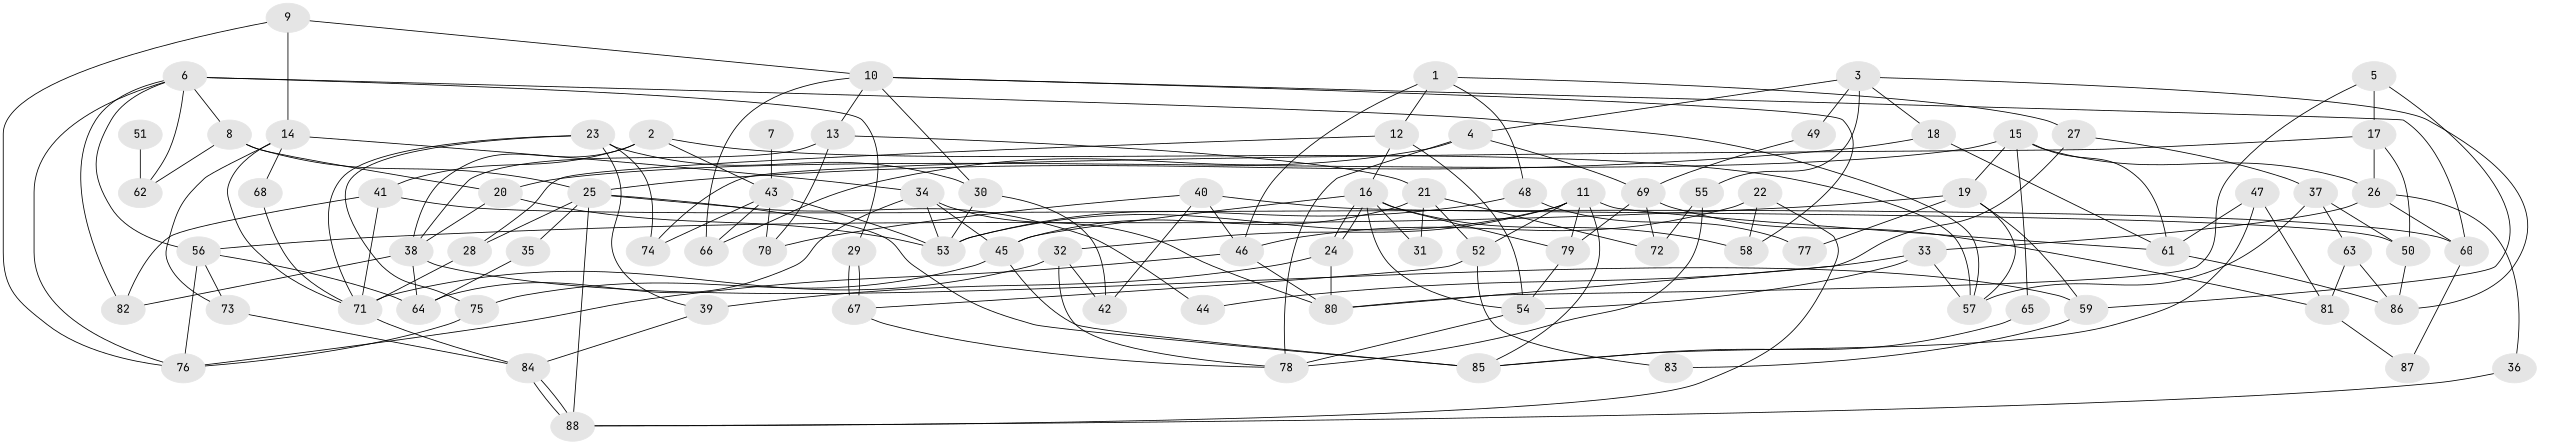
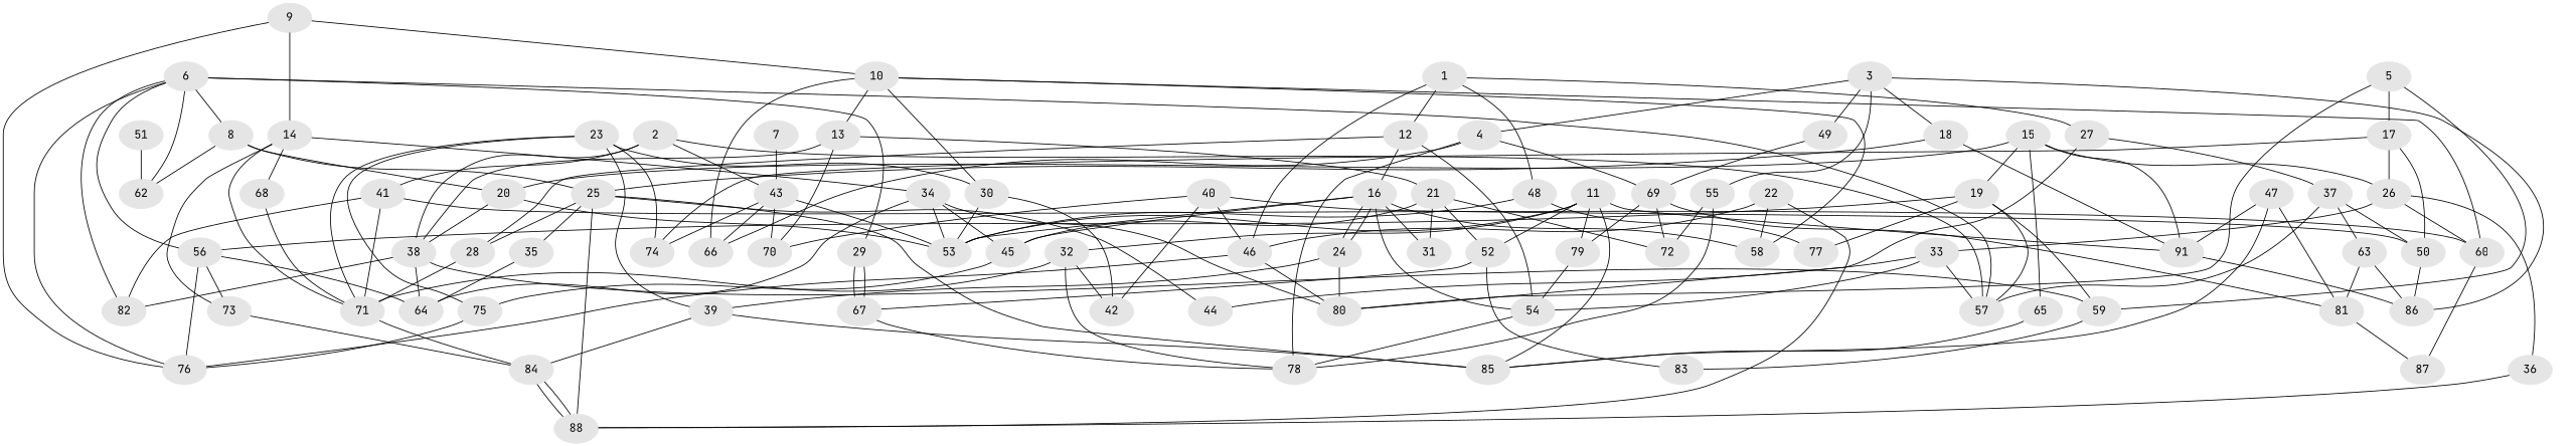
  graph {
    fontname="JetBrains Mono"
    node [color=gray90 fontname="JetBrains Mono" style=filled]
    edge [fontname="JetBrains Mono"]
    1
    12
    27
    46
    48
    16
    28
    54
    80
    37
    76
    53
    77
    2
    38
    41
    43
    57
    59
    82
    64
    60
    71
    66
    70
    74
    3
    4
    18
    49
    55
    86
    69
    78
    25
-   61
+   61 [label=91]
    72
    79
    81
    5
    17
    26
    50
    83
    6
    8
    29
    56
    62
    20
    67
    73
    7
    85
    88
    35
    44
    9
    10
    14
    13
    30
    58
    34
    68
    51
    21
    42
    87
    11
    32
    52
    24
    31
    45
    84
    15
    19
    65
    33
    36
    39
    75
    22
    23
    63
    40
    47
    1 -- 12
    1 -- 27
    1 -- 46
    1 -- 48
    12 -- 16
    12 -- 28
    12 -- 54
    27 -- 80
    27 -- 37
    46 -- 80
    46 -- 76
    48 -- 53
    48 -- 77
    16 -- 54
-   16 -- 79
+   16 -- 53
    16 -- 58
    16 -- 24
    16 -- 24
    16 -- 31
    16 -- 45
    28 -- 71
    54 -- 78
    37 -- 57
    37 -- 50
    37 -- 63
    2 -- 38
    2 -- 41
    2 -- 43
    2 -- 57
    38 -- 59
    38 -- 82
    38 -- 64
    41 -- 82
    41 -- 60
    41 -- 71
    43 -- 53
    43 -- 66
    43 -- 70
    43 -- 74
    59 -- 83
    60 -- 87
    71 -- 84
    3 -- 4
    3 -- 18
    3 -- 49
    3 -- 55
    3 -- 86
    4 -- 66
    4 -- 69
    4 -- 78
    18 -- 25
    18 -- 61
    49 -- 69
    55 -- 78
    55 -- 72
    69 -- 72
    69 -- 79
    69 -- 81
    25 -- 28
    25 -- 85
    25 -- 88
    25 -- 35
    25 -- 44
    61 -- 86
    79 -- 54
    81 -- 87
    5 -- 80
    5 -- 59
    5 -- 17
    17 -- 74
    17 -- 26
    17 -- 50
    26 -- 60
    26 -- 33
    26 -- 36
    50 -- 86
    6 -- 76
    6 -- 57
    6 -- 82
    6 -- 8
    6 -- 29
    6 -- 56
    6 -- 62
    8 -- 25
    8 -- 62
    8 -- 20
    29 -- 67
    29 -- 67
    56 -- 76
    56 -- 64
    56 -- 73
    20 -- 53
    20 -- 38
    67 -- 78
    73 -- 84
    7 -- 43
    35 -- 64
    9 -- 76
    9 -- 10
    9 -- 14
    10 -- 60
    10 -- 66
    10 -- 13
    10 -- 30
    10 -- 58
    14 -- 71
    14 -- 73
    14 -- 34
    14 -- 68
    13 -- 38
    13 -- 70
    13 -- 21
    30 -- 53
    30 -- 42
    34 -- 80
    34 -- 53
    34 -- 64
    34 -- 45
    68 -- 71
    51 -- 62
    21 -- 72
    21 -- 52
    21 -- 31
    21 -- 45
    11 -- 53
    11 -- 61
    11 -- 79
    11 -- 85
    11 -- 32
    11 -- 52
    32 -- 71
    32 -- 78
    32 -- 42
    52 -- 83
    52 -- 67
    24 -- 80
    24 -- 39
    45 -- 75
    84 -- 88
    84 -- 88
    15 -- 61
    15 -- 26
    15 -- 20
    15 -- 19
    15 -- 65
    19 -- 77
    19 -- 57
    19 -- 59
    19 -- 56
    65 -- 85
    33 -- 54
    33 -- 57
    33 -- 44
    36 -- 88
-   45 -- 85
+   39 -- 85
    39 -- 84
    75 -- 76
    22 -- 46
    22 -- 88
    22 -- 58
    23 -- 71
    23 -- 74
    23 -- 30
    23 -- 39
    23 -- 75
    63 -- 86
    63 -- 81
    40 -- 46
    40 -- 70
    40 -- 50
    40 -- 42
    47 -- 61
    47 -- 81
    47 -- 85
  }
